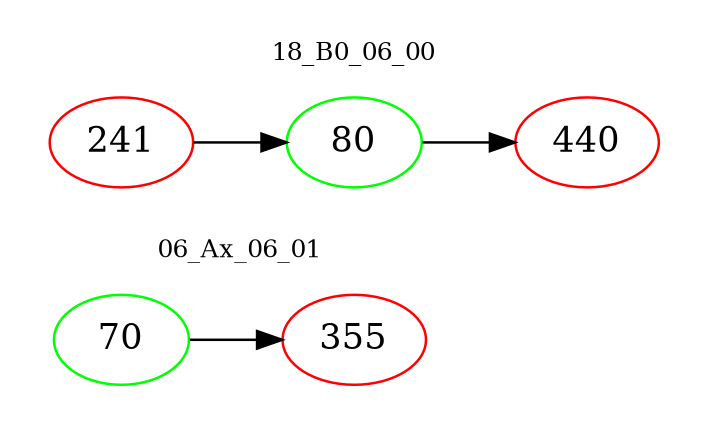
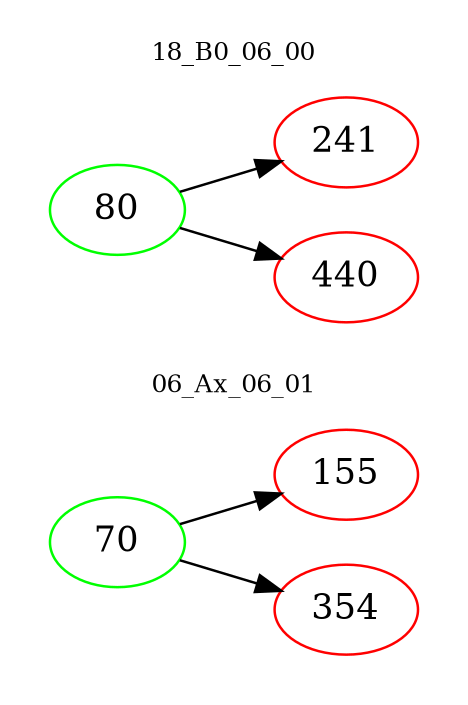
  digraph {
    rankdir=LR
    node [color=red]
    edge [color=black]
    n1 [color=green label=70]
-   n3 [label=355]
+   n2 [label=354]
+   n3 [label=155]
    n4 [color=green label=80]
    n5 [label=440]
    n6 [label=241]
    subgraph cluster_1 {
      color=white
      fontsize=10
      label="06_Ax_06_01"
      n1
+     n2
      n3
    }
    subgraph cluster_2 {
      color=white
      fontsize=10
      label="18_B0_06_00"
      n4
      n5
      n6
    }
+   n1 -> n2
    n1 -> n3
    n4 -> n5
-   n6 -> n4
+   n4 -> n6
  }
